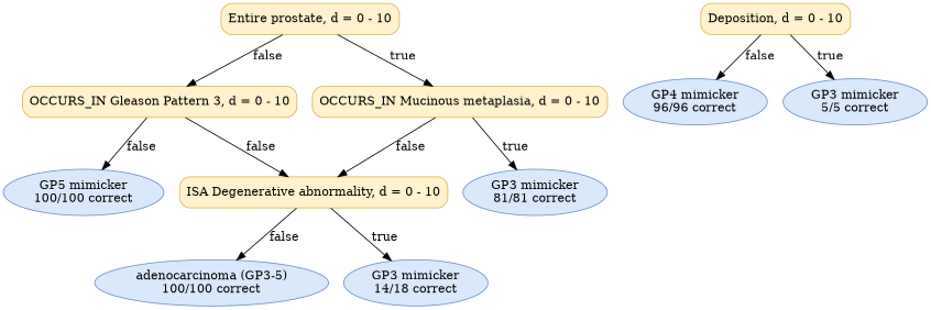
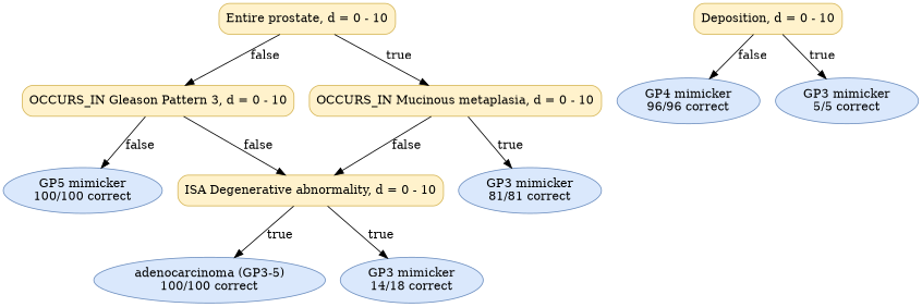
  digraph {
    fontname="Times-Roman"
    node [color="#6C8EBF" fillcolor="#DAE8FC" fontname="Times-Roman" shape=ellipse style="rounded,filled"]
    n1 [color="#D6B656" fillcolor="#FFF2CC" label="Entire prostate, d = 0 - 10" shape=box]
    n2 [color="#D6B656" fillcolor="#FFF2CC" label="OCCURS_IN Gleason Pattern 3, d = 0 - 10" shape=box]
    n3 [color="#D6B656" fillcolor="#FFF2CC" label="OCCURS_IN Mucinous metaplasia, d = 0 - 10" shape=box]
    n4 [label=<GP5 mimicker<br/>100/100 correct>]
    n5 [color="#D6B656" fillcolor="#FFF2CC" label="ISA Degenerative abnormality, d = 0 - 10" shape=box]
    n6 [label=<GP3 mimicker<br/>81/81 correct>]
    n7 [label=<adenocarcinoma (GP3-5)<br/>100/100 correct>]
    n8 [label=<GP3 mimicker<br/>14/18 correct>]
    n9 [color="#D6B656" fillcolor="#FFF2CC" label="Deposition, d = 0 - 10" shape=box]
    n10 [label=<GP4 mimicker<br/>96/96 correct>]
    n11 [label=<GP3 mimicker<br/>5/5 correct>]
    n1 -> n2 [label=false]
    n1 -> n3 [label=true]
    n2 -> n4 [label=false]
    n2 -> n5 [label=false]
    n3 -> n5 [label=false]
    n3 -> n6 [label=true]
-   n5 -> n7 [label=false]
+   n5 -> n7 [label=true]
    n5 -> n8 [label=true]
    n9 -> n10 [label=false]
    n9 -> n11 [label=true]
  }
